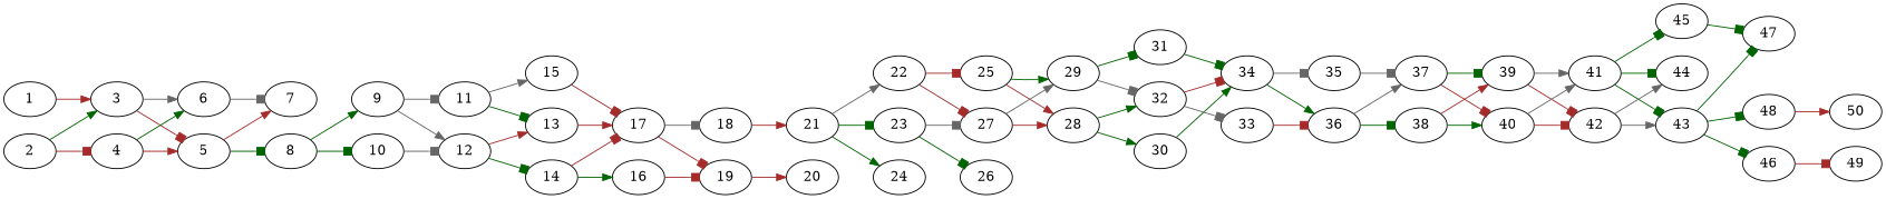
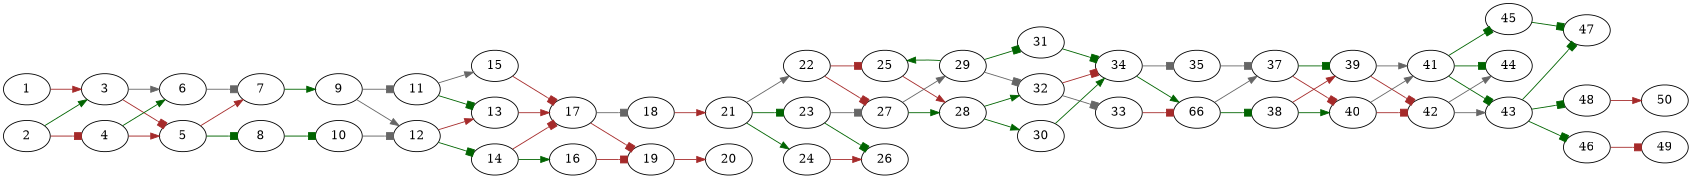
  digraph {
    rankdir=LR
    node [alpha=0.15]
    edge [arrowhead=box color=darkgreen]
    1 [alpha=0.00 expect_size=26820608]
    3 [alpha=0.04 expect_size=23580672]
    5 [alpha=0.14 expect_size=37927936]
    6 [alpha=0.18 expect_size=21453824]
    7 [alpha=0.09 expect_size=40753152]
    8 [alpha=0.17 expect_size=44260352]
    2 [alpha=0.20 expect_size=30239744]
    4 [alpha=0.06 expect_size=37606400]
    9 [alpha=0.02 expect_size=51281920]
    10 [alpha=0.12 expect_size=5799936]
    11 [alpha=0.03 expect_size=49034240]
    12 [alpha=0.00 expect_size=49917952]
    13 [alpha=0.19 expect_size=49000448]
    15 [alpha=0.03 expect_size=25279488]
    14 [alpha=0.07 expect_size=11082752]
    17 [alpha=0.05 expect_size=5977088]
    16 [alpha=0.08 expect_size=10210304]
    19 [alpha=0.05 expect_size=20431872]
    18 [alpha=0.13 expect_size=27363328]
    20 [expect_size=24780800]
    21 [expect_size=6341632]
    22 [alpha=0.05 expect_size=13947904]
    23 [alpha=0.03 expect_size=14546944]
    24 [expect_size=12508160]
    25 [alpha=0.00 expect_size=30053376]
    27 [alpha=0.00 expect_size=8707072]
    26 [alpha=0.13 expect_size=38145024]
    28 [alpha=0.04 expect_size=20780032]
    29 [alpha=0.08 expect_size=51401728]
    30 [alpha=0.11 expect_size=14965760]
    32 [expect_size=37880832]
    31 [alpha=0.14 expect_size=50452480]
    34 [alpha=0.17 expect_size=9084928]
    33 [expect_size=49436672]
    35 [alpha=0.08 expect_size=43561984]
-   36 [alpha=0.01 expect_size=43996160]
+   36 [alpha=0.01 expect_size=43996160 label=66]
    37 [alpha=0.14 expect_size=26597376]
    38 [alpha=0.17 expect_size=26877952]
    39 [alpha=0.06 expect_size=36670464]
    40 [alpha=0.03 expect_size=7642112]
    41 [alpha=0.01 expect_size=34720768]
    42 [alpha=0.02 expect_size=20142080]
    43 [alpha=0.08 expect_size=8580096]
    44 [alpha=0.16 expect_size=43794432]
    45 [expect_size=37252096]
    46 [alpha=0.08 expect_size=8990720]
    47 [alpha=0.03 expect_size=11164672]
    48 [alpha=0.04 expect_size=44507136]
    49 [alpha=0.04 expect_size=36769792]
    50 [alpha=0.09 expect_size=50327552]
    1 -> 3 [arrowhead=normal color=brown]
    3 -> 5 [color=brown]
    3 -> 6 [arrowhead=normal color=gray40]
    5 -> 7 [arrowhead=normal color=brown]
    5 -> 8
    6 -> 7 [color=gray40]
-   8 -> 9 [arrowhead=normal]
+   7 -> 9 [arrowhead=normal]
    8 -> 10
    2 -> 3 [arrowhead=normal]
    2 -> 4 [color=brown]
    4 -> 5 [arrowhead=normal color=brown]
    4 -> 6 [arrowhead=normal]
    9 -> 11 [color=gray40]
    9 -> 12 [arrowhead=normal color=gray40]
    10 -> 12 [color=gray40]
    11 -> 13
    11 -> 15 [arrowhead=normal color=gray40]
    12 -> 13 [arrowhead=normal color=brown]
    12 -> 14
    13 -> 17 [arrowhead=normal color=brown]
    15 -> 17 [color=brown]
    14 -> 17 [color=brown]
    14 -> 16 [arrowhead=normal]
    17 -> 19 [color=brown]
    17 -> 18 [color=gray40]
    16 -> 19 [color=brown]
    19 -> 20 [arrowhead=normal color=brown]
    18 -> 21 [arrowhead=normal color=brown]
    21 -> 22 [arrowhead=normal color=gray40]
    21 -> 23
    21 -> 24 [arrowhead=normal]
    22 -> 25 [color=brown]
    22 -> 27 [color=brown]
    23 -> 27 [color=gray40]
    23 -> 26
+   24 -> 26 [arrowhead=normal color=brown]
    25 -> 28 [arrowhead=normal color=brown]
-   25 -> 29 [arrowhead=normal]
-   27 -> 28 [arrowhead=normal color=brown]
+   29 -> 25 [arrowhead=normal]
+   27 -> 28 [arrowhead=normal]
    27 -> 29 [arrowhead=normal color=gray40]
    28 -> 30 [arrowhead=normal]
    28 -> 32 [arrowhead=normal]
    29 -> 32 [color=gray40]
    29 -> 31
    30 -> 34 [arrowhead=normal]
    32 -> 34 [color=brown]
    32 -> 33 [color=gray40]
    31 -> 34
    34 -> 35 [color=gray40]
    34 -> 36 [arrowhead=normal]
    33 -> 36 [color=brown]
    35 -> 37 [color=gray40]
    36 -> 37 [arrowhead=normal color=gray40]
    36 -> 38
    37 -> 39
    37 -> 40 [color=brown]
    38 -> 39 [arrowhead=normal color=brown]
    38 -> 40 [arrowhead=normal]
    39 -> 41 [arrowhead=normal color=gray40]
    39 -> 42 [color=brown]
    40 -> 41 [arrowhead=normal color=gray40]
    40 -> 42 [color=brown]
    41 -> 43
    41 -> 44
    41 -> 45
    42 -> 43 [arrowhead=normal color=gray40]
    42 -> 44 [arrowhead=normal color=gray40]
    43 -> 46
    43 -> 47
    43 -> 48
    45 -> 47
    46 -> 49 [color=brown]
    48 -> 50 [arrowhead=normal color=brown]
  }
